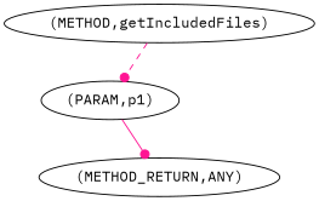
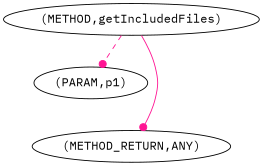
  digraph {
    fontname="IBM Plex Mono"
    node [fontname="IBM Plex Mono"]
    edge [arrowhead=dot color=deeppink fontname="IBM Plex Mono"]
    n1 [label=<(METHOD,getIncludedFiles)>]
    n2 [label=<(PARAM,p1)>]
    n3 [label=<(METHOD_RETURN,ANY)>]
    n1 -> n2 [style=dashed]
-   n2 -> n3 [style=solid]
+   n1 -> n3 [style=solid]
  }
